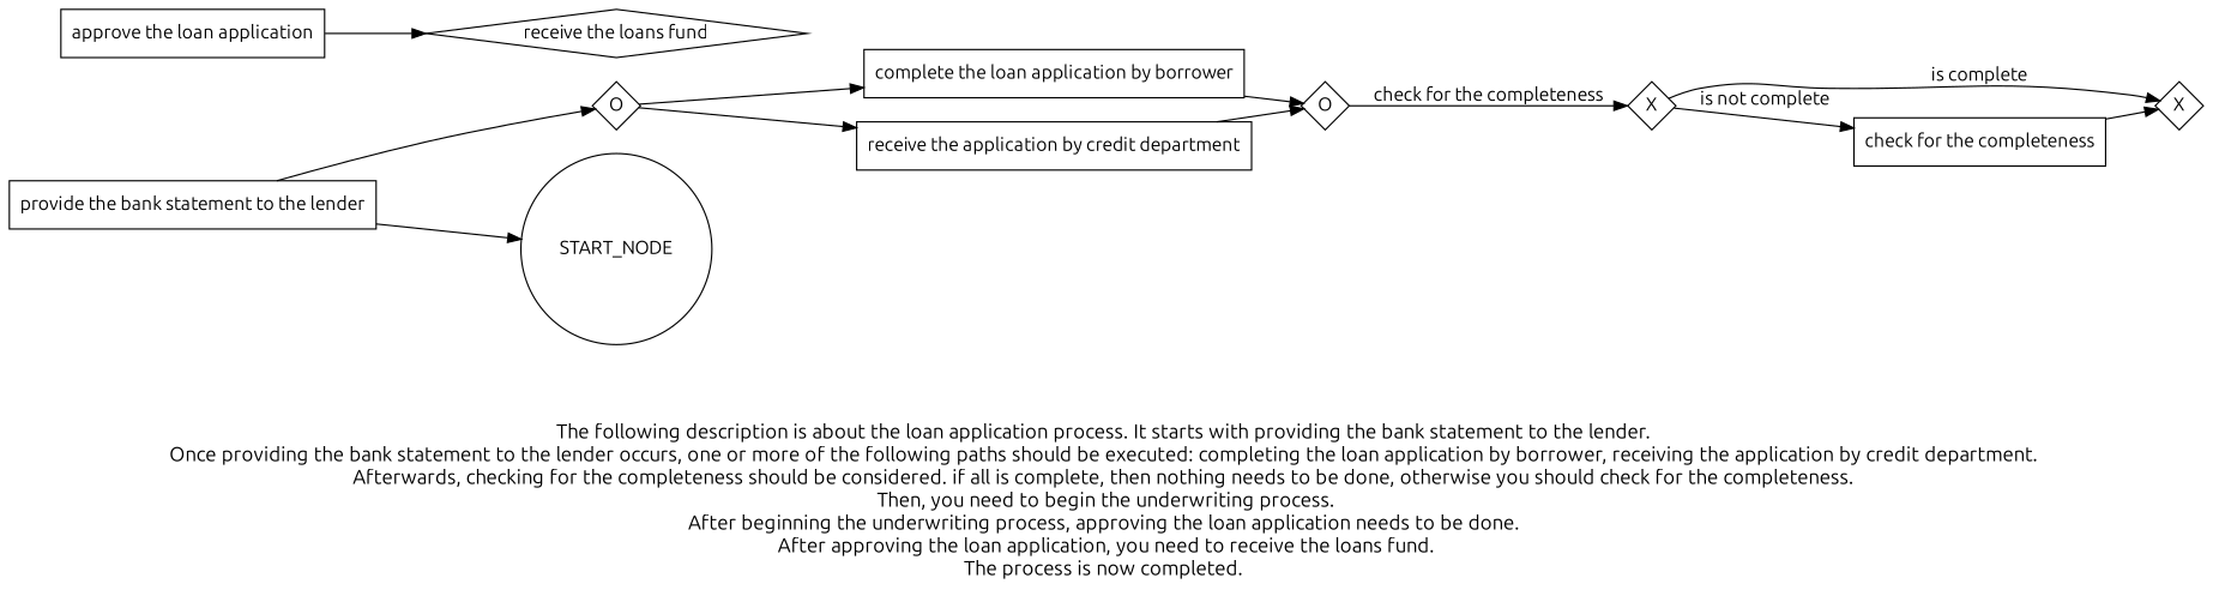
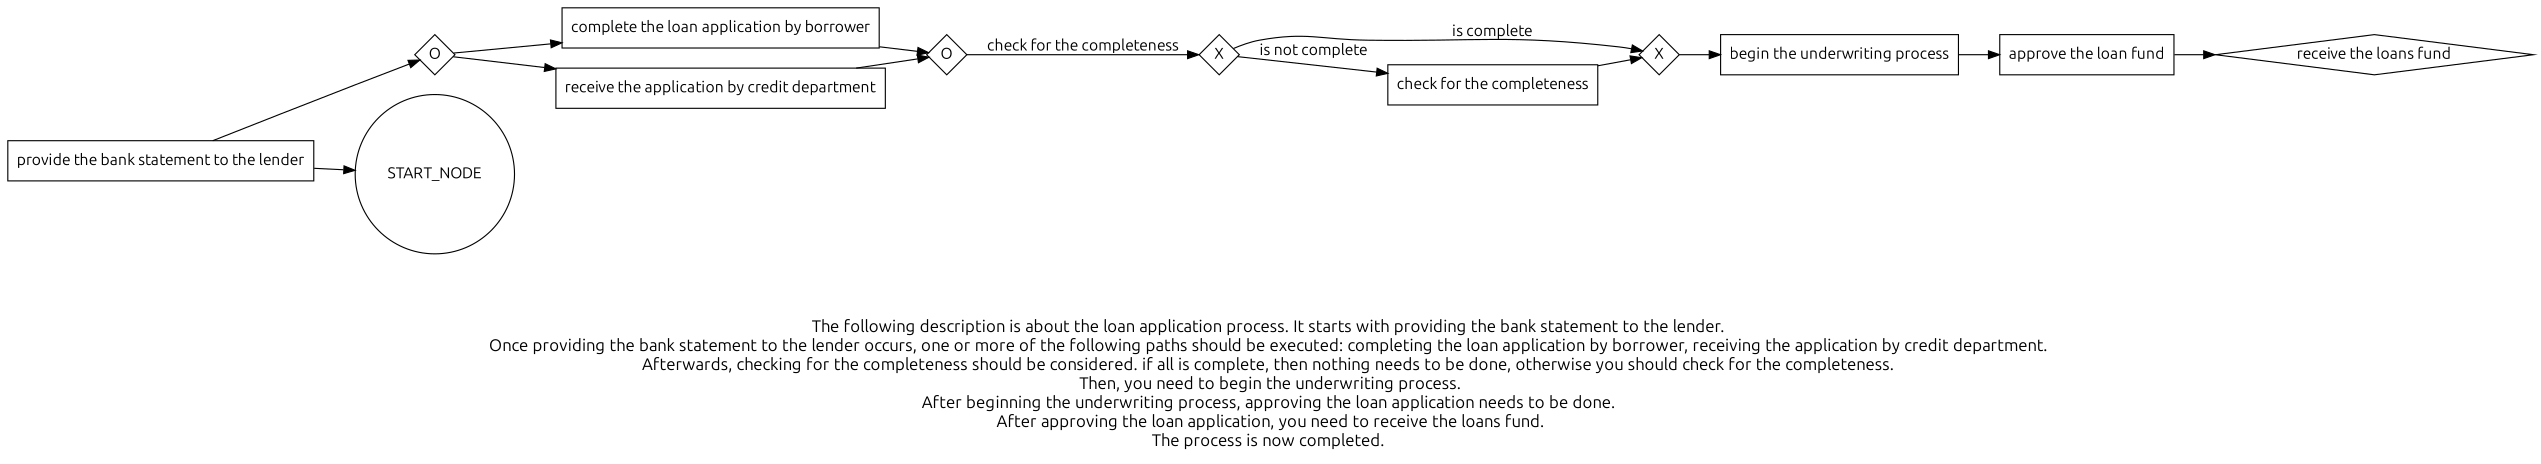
  digraph {
    fontname=Ubuntu
    fontsize=15
    label="\n\n\nThe following description is about the loan application process. It starts with providing the bank statement to the lender. \nOnce providing the bank statement to the lender occurs, one or more of the following paths should be executed: completing the loan application by borrower, receiving the application by credit department. \nAfterwards, checking for the completeness should be considered. if all is complete, then nothing needs to be done, otherwise you should check for the completeness. \nThen, you need to begin the underwriting process.\nAfter beginning the underwriting process, approving the loan application needs to be done. \nAfter approving the loan application, you need to receive the loans fund.\nThe process is now completed. \n"
    rankdir=LR
    node [fontname=Ubuntu shape=box]
    edge [fontname=Ubuntu]
    n1 [fixedsize=true label=X shape=diamond width=0.5]
    "provide the bank statement to the lender"
    n3 [fixedsize=true label=O shape=diamond width=0.5]
    "complete the loan application by borrower"
    "receive the application by credit department"
    n6 [fixedsize=true label=O shape=diamond width=0.5]
    n7 [fixedsize=true label=X shape=diamond width=0.5]
    "check for the completeness"
-   "approve the loan application"
+   "begin the underwriting process"
+   "approve the loan application" [label="approve the loan fund"]
    "receive the loans fund" [shape=diamond]
    START_NODE [shape=circle width=0.3]
    subgraph sub_1 {
      "provide the bank statement to the lender"
      n3
      "complete the loan application by borrower"
      "receive the application by credit department"
      n6
      n7
      "check for the completeness"
+     "begin the underwriting process"
      "approve the loan application"
      "receive the loans fund"
      subgraph sub_2 {
        color=white
        label="check for the completeness"
        n1
      }
    }
    n1 -> n7 [label="is complete"]
    n1 -> "check for the completeness" [label="is not complete"]
    "provide the bank statement to the lender" -> n3
    "provide the bank statement to the lender" -> START_NODE
    n3 -> "complete the loan application by borrower"
    n3 -> "receive the application by credit department"
    "complete the loan application by borrower" -> n6
    "receive the application by credit department" -> n6
    n6 -> n1 [label="check for the completeness"]
+   n7 -> "begin the underwriting process"
    "check for the completeness" -> n7
+   "begin the underwriting process" -> "approve the loan application"
    "approve the loan application" -> "receive the loans fund"
  }
